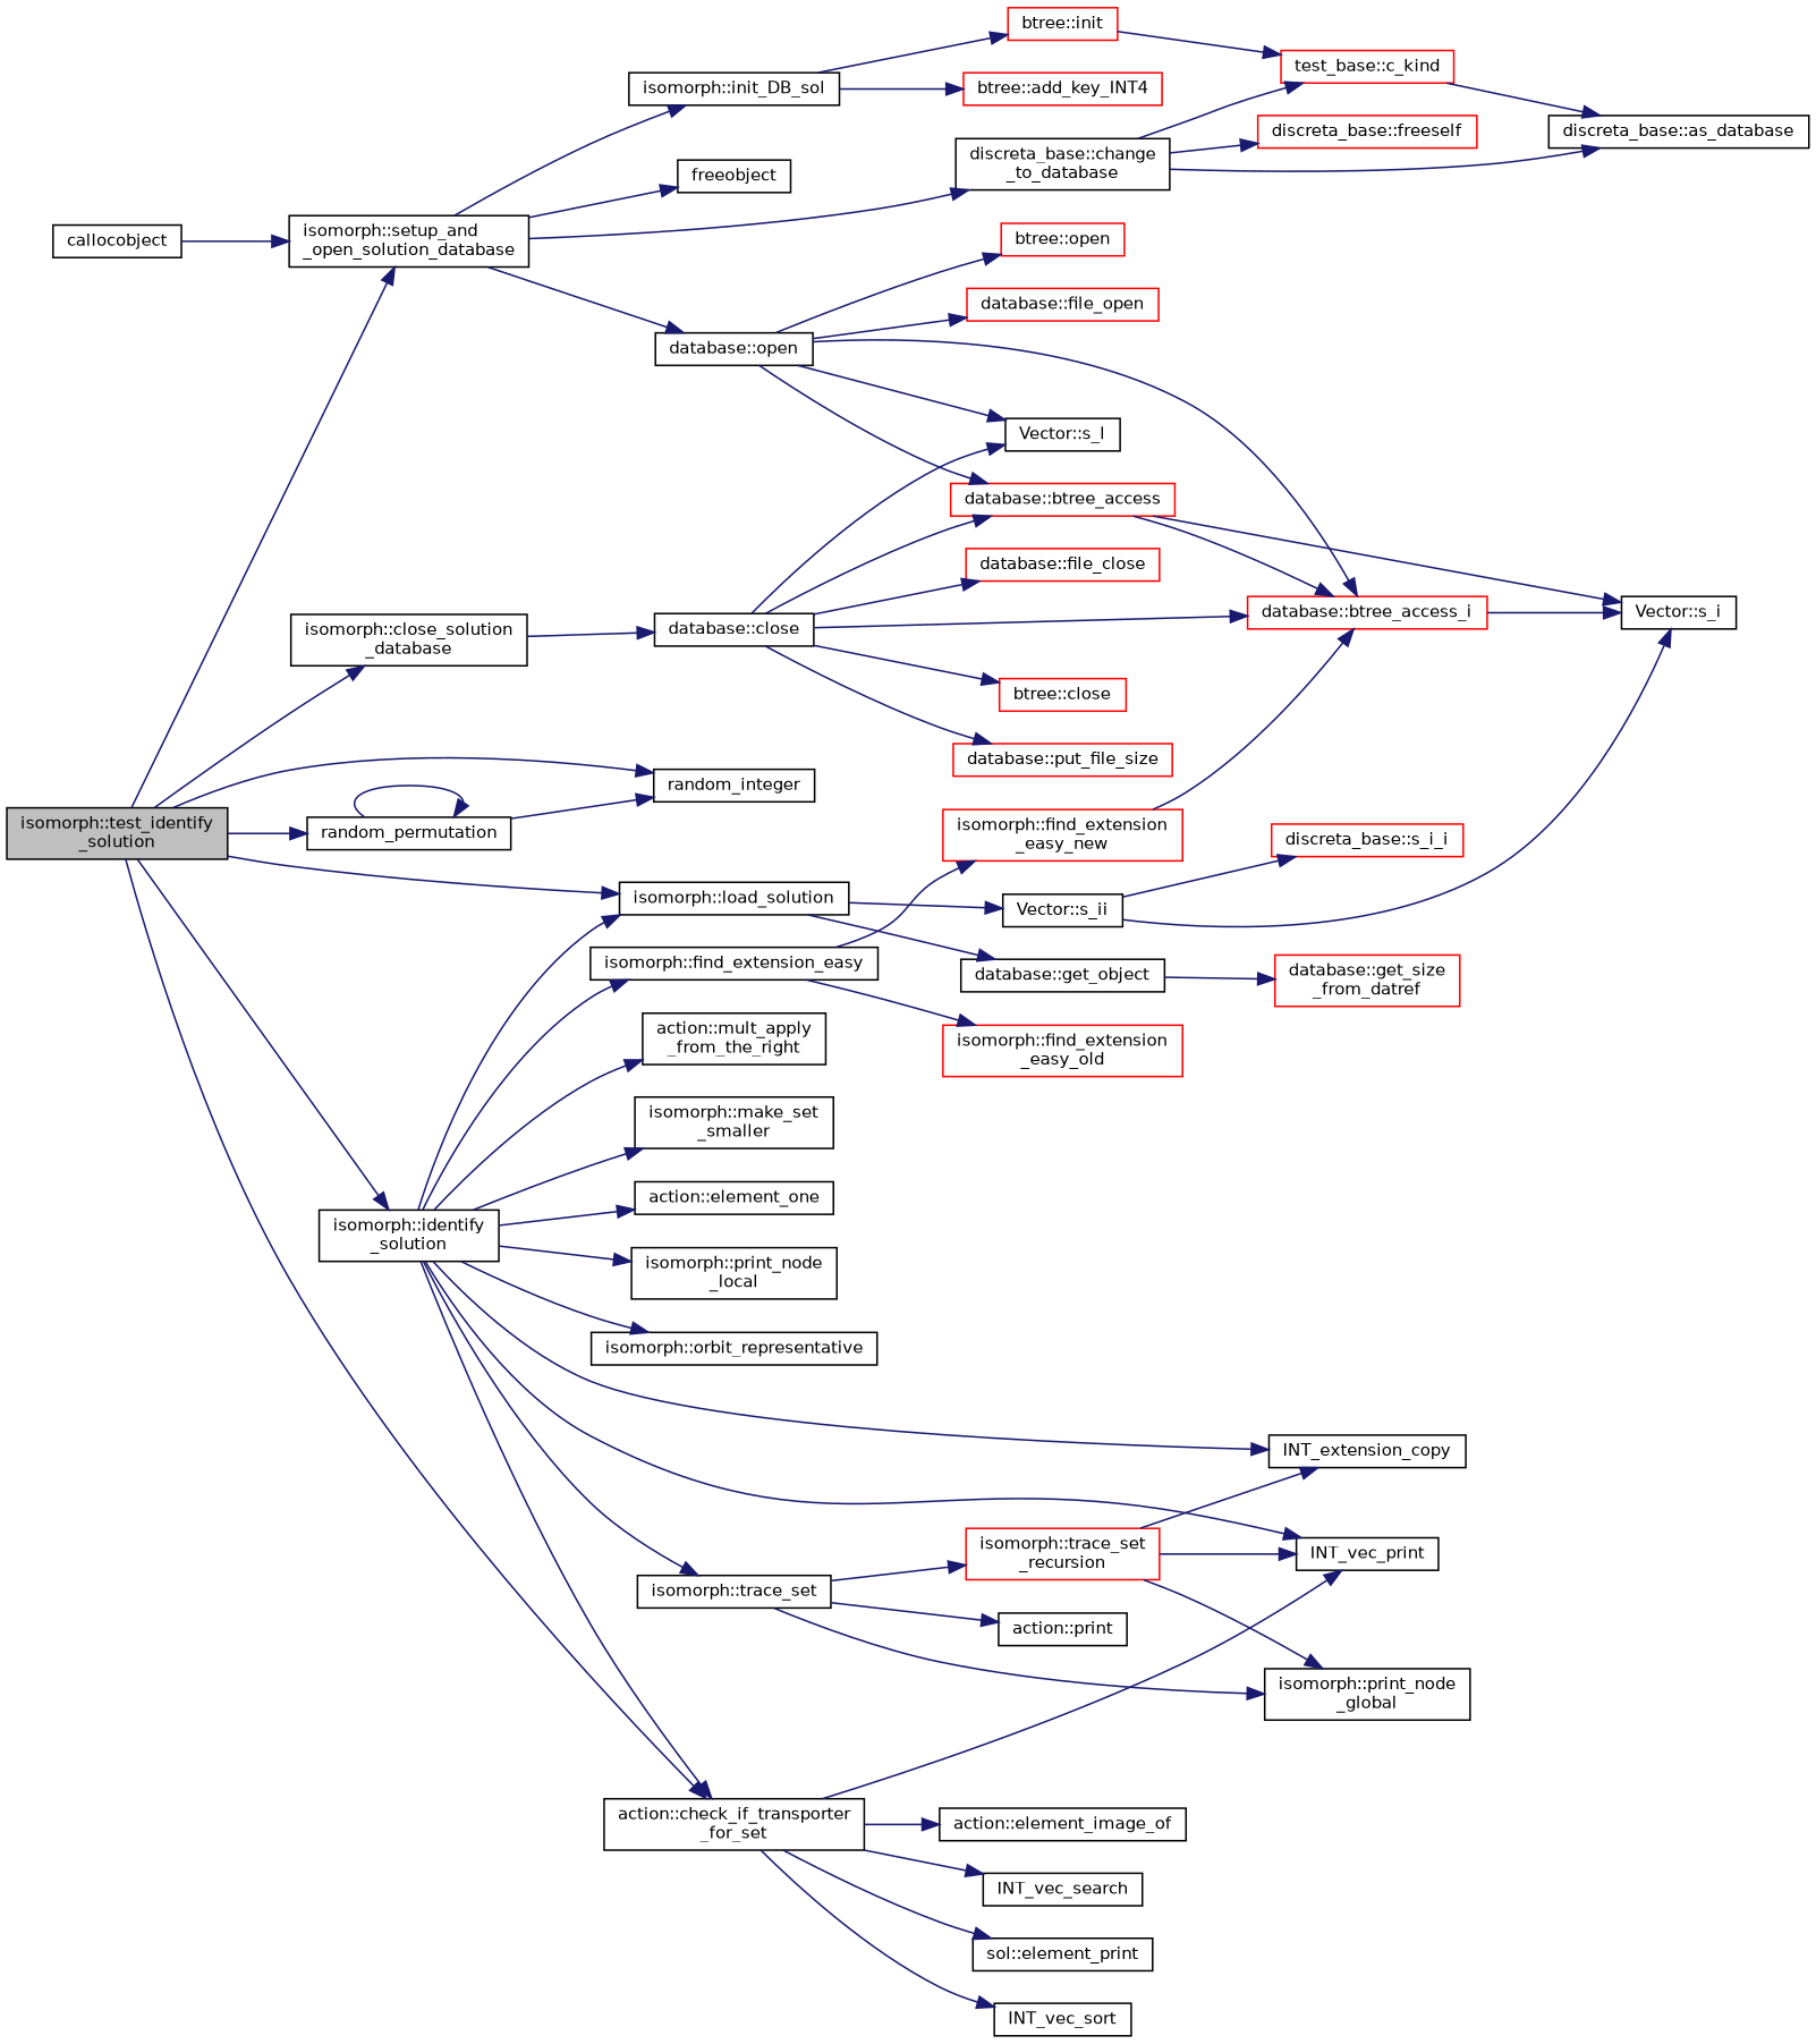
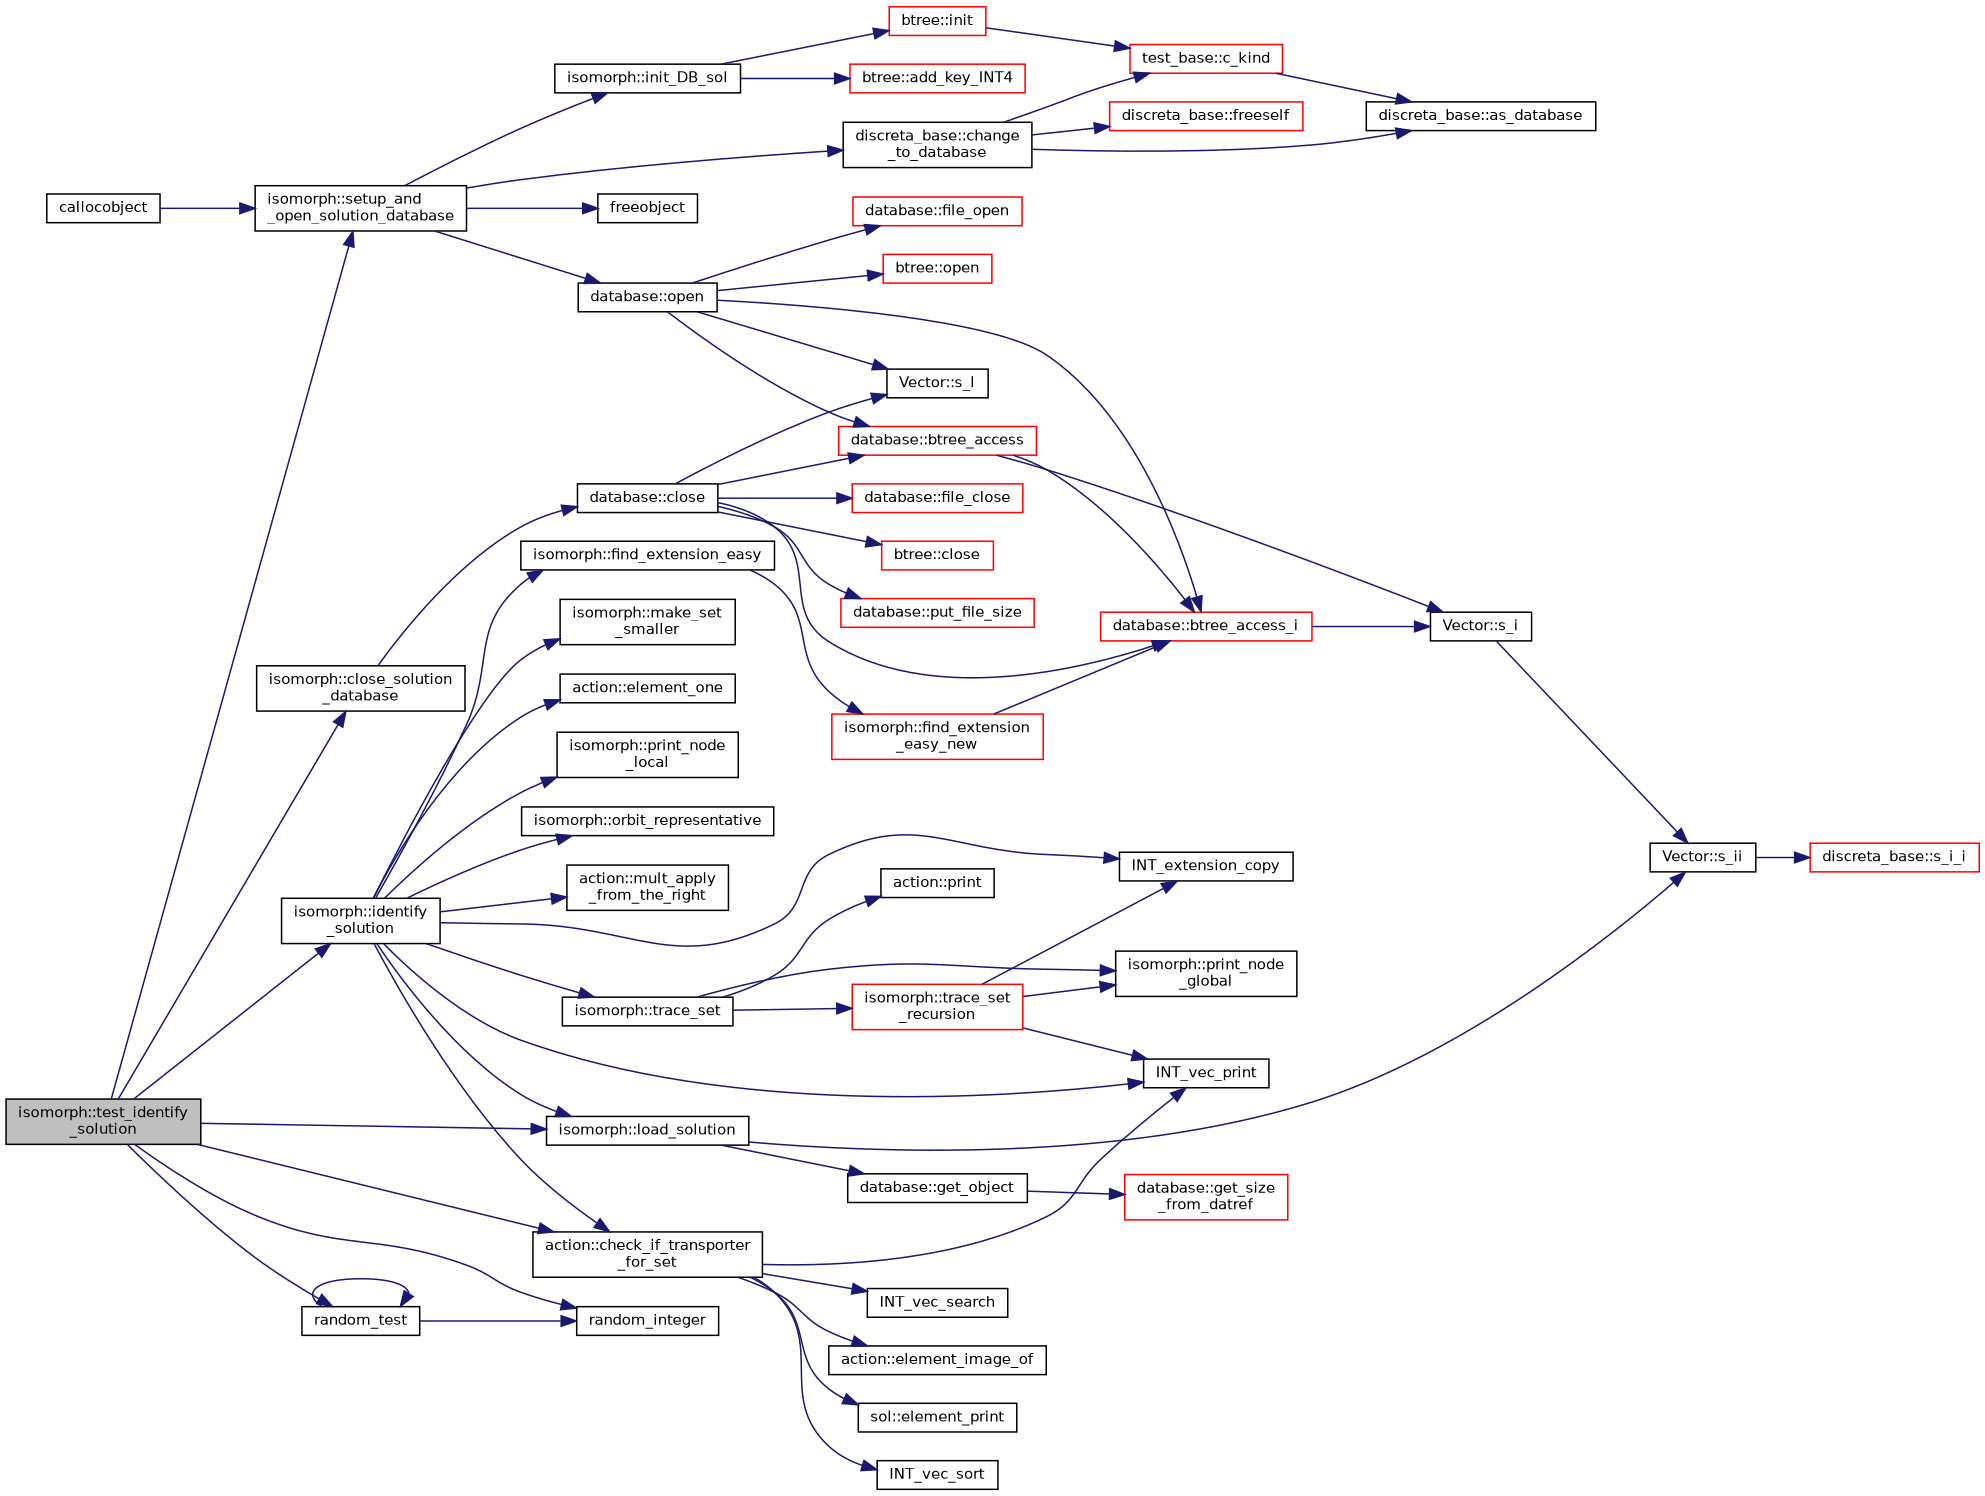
  digraph {
    rankdir=LR
    node [color=black fillcolor=white fontname=Helvetica fontsize=10 shape=record style=filled]
    edge [color=midnightblue fontname=Helvetica fontsize=10 labelfontname=Helvetica labelfontsize=10 style=solid]
    n1 [fillcolor=grey75 fontcolor=black height=0.2 label="isomorph::test_identify\l_solution" width=0.4]
    n2 [height=0.2 label="isomorph::setup_and\l_open_solution_database" width=0.4]
    n3 [height=0.2 label=random_integer width=0.4]
    n4 [height=0.2 label="isomorph::load_solution" width=0.4]
-   n5 [height=0.2 label=random_permutation width=0.4]
+   n5 [height=0.2 label=random_test width=0.4]
    n6 [height=0.2 label="isomorph::identify\l_solution" width=0.4]
    n7 [height=0.2 label="action::check_if_transporter\l_for_set" width=0.4]
    n8 [height=0.2 label="isomorph::close_solution\l_database" width=0.4]
    n9 [height=0.2 label=freeobject width=0.4]
    n10 [height=0.2 label="discreta_base::change\l_to_database" width=0.4]
    n11 [height=0.2 label="isomorph::init_DB_sol" width=0.4]
    n12 [height=0.2 label="database::open" width=0.4]
    n13 [height=0.2 label="database::get_object" width=0.4]
    n14 [height=0.2 label="Vector::s_ii" width=0.4]
    n15 [height=0.2 label=INT_extension_copy width=0.4]
    n16 [height=0.2 label="action::element_one" width=0.4]
    n17 [height=0.2 label="isomorph::trace_set" width=0.4]
    n18 [height=0.2 label=INT_vec_print width=0.4]
    n19 [height=0.2 label="isomorph::print_node\l_local" width=0.4]
    n20 [height=0.2 label="isomorph::find_extension_easy" width=0.4]
    n21 [height=0.2 label="isomorph::orbit_representative" width=0.4]
    n22 [height=0.2 label="action::mult_apply\l_from_the_right" width=0.4]
    n23 [height=0.2 label="isomorph::make_set\l_smaller" width=0.4]
    n24 [height=0.2 label="sol::element_print" width=0.4]
    n25 [height=0.2 label=INT_vec_sort width=0.4]
    n26 [height=0.2 label="action::element_image_of" width=0.4]
    n27 [height=0.2 label=INT_vec_search width=0.4]
    n28 [height=0.2 label="database::close" width=0.4]
    n29 [height=0.2 label=callocobject width=0.4]
    n30 [color=red height=0.2 label="discreta_base::freeself" width=0.4]
    n31 [color=red height=0.2 label="test_base::c_kind" width=0.4]
    n32 [height=0.2 label="discreta_base::as_database" width=0.4]
    n33 [color=red height=0.2 label="btree::init" width=0.4]
    n34 [color=red height=0.2 label="btree::add_key_INT4" width=0.4]
    n35 [color=red height=0.2 label="database::file_open" width=0.4]
    n36 [color=red height=0.2 label="database::btree_access" width=0.4]
    n37 [height=0.2 label="Vector::s_l" width=0.4]
    n38 [color=red height=0.2 label="database::btree_access_i" width=0.4]
    n39 [color=red height=0.2 label="btree::open" width=0.4]
    n40 [height=0.2 label="Vector::s_i" width=0.4]
    n41 [color=red height=0.2 label="database::get_size\l_from_datref" width=0.4]
    n42 [color=red height=0.2 label="discreta_base::s_i_i" width=0.4]
    n43 [color=red height=0.2 label="isomorph::trace_set\l_recursion" width=0.4]
    n44 [height=0.2 label="isomorph::print_node\l_global" width=0.4]
    n45 [height=0.2 label="action::print" width=0.4]
-   n46 [color=red height=0.2 label="isomorph::find_extension\l_easy_old" width=0.4]
    n47 [color=red height=0.2 label="isomorph::find_extension\l_easy_new" width=0.4]
    n48 [color=red height=0.2 label="database::put_file_size" width=0.4]
    n49 [color=red height=0.2 label="database::file_close" width=0.4]
    n50 [color=red height=0.2 label="btree::close" width=0.4]
    n1 -> n2
    n1 -> n3
    n1 -> n4
    n1 -> n5
    n1 -> n6
    n1 -> n7
    n1 -> n8
    n2 -> n9
    n2 -> n10
    n2 -> n11
    n2 -> n12
    n4 -> n13
    n4 -> n14
    n5 -> n3
    n5 -> n5
    n6 -> n4
    n6 -> n7
    n6 -> n15
    n6 -> n16
    n6 -> n17
    n6 -> n18
    n6 -> n19
    n6 -> n20
    n6 -> n21
    n6 -> n22
    n6 -> n23
    n7 -> n18
    n7 -> n24
    n7 -> n25
    n7 -> n26
    n7 -> n27
    n8 -> n28
    n10 -> n30
    n10 -> n31
    n10 -> n32
    n11 -> n33
    n11 -> n34
    n12 -> n35
    n12 -> n36
    n12 -> n37
    n12 -> n38
    n12 -> n39
    n13 -> n41
-   n14 -> n40
+   n40 -> n14
    n14 -> n42
    n17 -> n43
    n17 -> n44
    n17 -> n45
-   n20 -> n46
    n20 -> n47
    n28 -> n36
    n28 -> n37
    n28 -> n38
    n28 -> n48
    n28 -> n49
    n28 -> n50
    n29 -> n2
    n31 -> n32
    n33 -> n31
    n36 -> n38
    n36 -> n40
    n38 -> n40
    n43 -> n15
    n43 -> n18
    n43 -> n44
    n47 -> n38
  }
